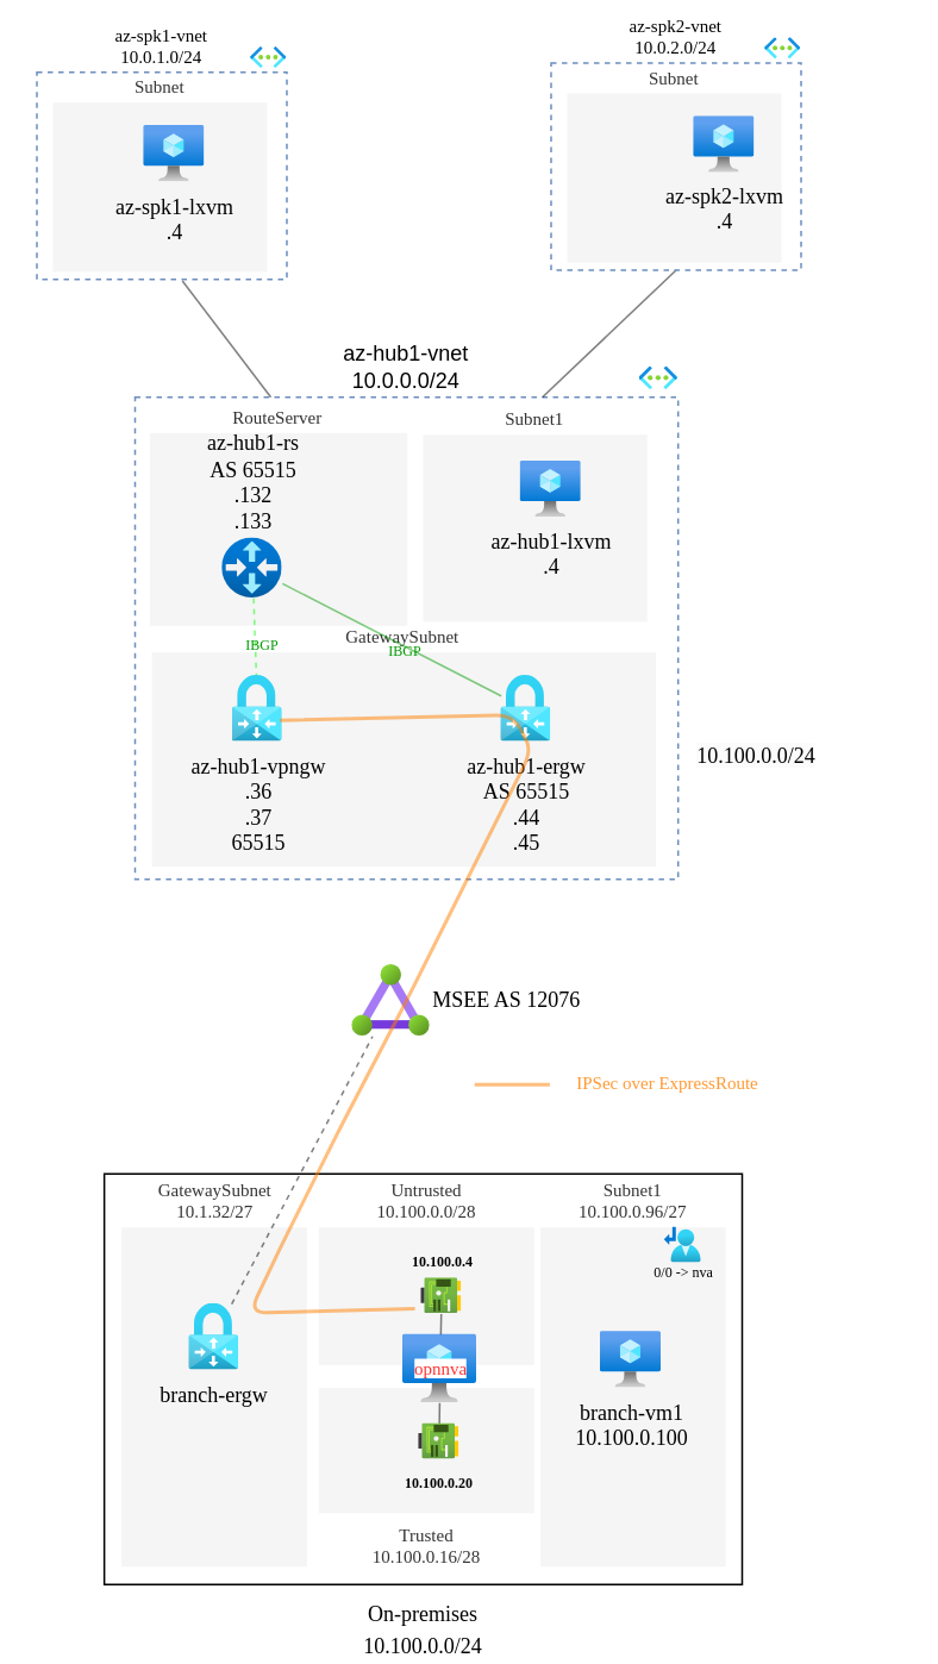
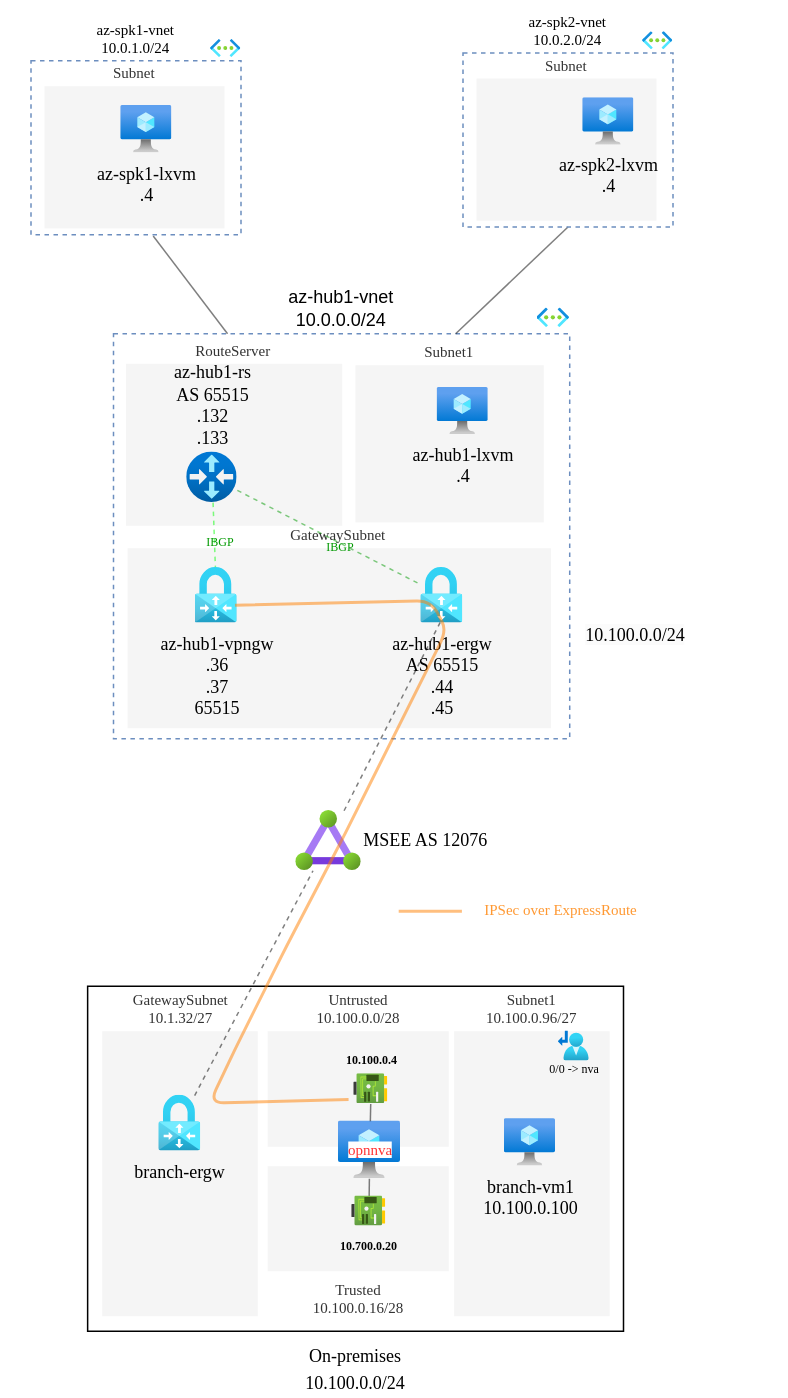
  <mxCell id="0" />
  <mxCell id="1" parent="0" />
  <mxCell id="2" value="&lt;font style=&quot;font-size: 12px;&quot;&gt;On-premises&lt;br style=&quot;&quot;&gt;10.100.0.0/24&lt;br&gt;&lt;/font&gt;" style="whiteSpace=wrap;html=1;labelBackgroundColor=none;fontFamily=Verdana;fontSize=15;labelPosition=center;verticalLabelPosition=bottom;align=center;verticalAlign=top;" parent="1" vertex="1"><mxGeometry x="57.76" y="657" width="357.24" height="230" as="geometry" /></mxCell>
  <mxCell id="3" value="GatewaySubnet&lt;br&gt;10.1.32/27" style="whiteSpace=wrap;html=1;labelBackgroundColor=none;fontFamily=Verdana;fillColor=#f5f5f5;fontColor=#333333;strokeColor=none;fontSize=10;labelPosition=center;verticalLabelPosition=top;align=center;verticalAlign=bottom;" parent="1" vertex="1"><mxGeometry x="67.5" y="687" width="103.69" height="190" as="geometry" /></mxCell>
  <mxCell id="4" value="" style="group;fillColor=default;labelPosition=center;verticalLabelPosition=top;align=center;verticalAlign=bottom;container=0;" parent="1" vertex="1" connectable="0"><mxGeometry x="65" y="218" width="307" height="250" as="geometry" /></mxCell>
  <mxCell id="5" value="az-hub1-vnet&lt;br&gt;10.0.0.0/24" style="whiteSpace=wrap;html=1;fillColor=none;strokeColor=#6c8ebf;dashed=1;labelPosition=center;verticalLabelPosition=top;align=center;verticalAlign=bottom;" parent="1" vertex="1"><mxGeometry x="75" y="222" width="304.14" height="270" as="geometry" /></mxCell>
  <mxCell id="6" value="" style="aspect=fixed;html=1;points=[];align=center;image;fontSize=12;image=img/lib/azure2/networking/Virtual_Networks.svg;dashed=1;" parent="1" vertex="1"><mxGeometry x="357.499" y="205.08" width="21.641" height="12.92" as="geometry" /></mxCell>
  <mxCell id="7" value="GatewaySubnet" style="whiteSpace=wrap;html=1;labelBackgroundColor=none;fontFamily=Verdana;fillColor=#f5f5f5;fontColor=#333333;strokeColor=none;fontSize=10;labelPosition=center;verticalLabelPosition=top;align=center;verticalAlign=bottom;" parent="1" vertex="1"><mxGeometry x="84.39" y="365" width="282.22" height="120" as="geometry" /></mxCell>
  <mxCell id="8" value="RouteServer" style="whiteSpace=wrap;html=1;labelBackgroundColor=none;fontFamily=Verdana;fillColor=#f5f5f5;fontColor=#333333;strokeColor=none;fontSize=10;labelPosition=center;verticalLabelPosition=top;align=center;verticalAlign=bottom;" parent="1" vertex="1"><mxGeometry x="83.31" y="242" width="144.19" height="108" as="geometry" /></mxCell>
  <mxCell id="9" value="Subnet1" style="whiteSpace=wrap;html=1;labelBackgroundColor=none;fontFamily=Verdana;fillColor=#f5f5f5;fontColor=#333333;strokeColor=none;fontSize=10;labelPosition=center;verticalLabelPosition=top;align=center;verticalAlign=bottom;" parent="1" vertex="1"><mxGeometry x="236.274" y="243" width="125.558" height="104.79" as="geometry" /></mxCell>
  <mxCell id="10" style="edgeStyle=none;html=1;fontFamily=Verdana;fontSize=10;endArrow=none;endFill=0;opacity=50;dashed=1;strokeColor=#00FF00;" parent="1" source="14" target="17" edge="1"><mxGeometry relative="1" as="geometry" /></mxCell>
  <mxCell id="11" value="IBGP" style="edgeLabel;html=1;align=center;verticalAlign=middle;resizable=0;points=[];fontSize=8;fontFamily=Verdana;labelBackgroundColor=none;fontColor=#009900;" parent="10" vertex="1" connectable="0"><mxGeometry x="0.213" y="3" relative="1" as="geometry"><mxPoint as="offset" /></mxGeometry></mxCell>
- <mxCell id="12" style="edgeStyle=none;html=1;fontFamily=Verdana;fontSize=10;endArrow=none;endFill=0;opacity=50;dashed=0;strokeColor=#009900;" parent="1" source="14" target="18" edge="1"><mxGeometry relative="1" as="geometry" /></mxCell>
+ <mxCell id="12" style="edgeStyle=none;html=1;fontFamily=Verdana;fontSize=10;endArrow=none;endFill=0;opacity=50;dashed=1;strokeColor=#009900;" parent="1" source="14" target="18" edge="1"><mxGeometry relative="1" as="geometry" /></mxCell>
  <mxCell id="13" value="IBGP" style="edgeLabel;html=1;align=center;verticalAlign=middle;resizable=0;points=[];fontSize=8;fontFamily=Verdana;labelBackgroundColor=none;fontColor=#009900;" parent="12" vertex="1" connectable="0"><mxGeometry x="0.123" y="-2" relative="1" as="geometry"><mxPoint as="offset" /></mxGeometry></mxCell>
  <mxCell id="14" value="az-hub1-rs&lt;br&gt;AS 65515&lt;br&gt;.132&lt;br&gt;.133" style="aspect=fixed;html=1;points=[];align=center;image;fontSize=12;image=img/lib/azure2/networking/Virtual_Router.svg;labelBackgroundColor=none;fontFamily=Verdana;fillColor=default;labelPosition=center;verticalLabelPosition=top;verticalAlign=bottom;" parent="1" vertex="1"><mxGeometry x="123.982" y="301.003" width="33.593" height="33.593" as="geometry" /></mxCell>
  <mxCell id="15" value="az-hub1-lxvm&lt;br&gt;.4" style="aspect=fixed;html=1;points=[];align=center;image;fontSize=12;image=img/lib/azure2/compute/Virtual_Machine.svg;labelBackgroundColor=none;fontFamily=Verdana;fillColor=default;" parent="1" vertex="1"><mxGeometry x="290.921" y="257.86" width="34.087" height="31.617" as="geometry" /></mxCell>
+ <mxCell id="16" style="edgeStyle=none;html=1;fontFamily=Verdana;fontSize=10;entryX=0.5;entryY=0.917;entryDx=0;entryDy=0;entryPerimeter=0;endArrow=none;endFill=0;opacity=50;dashed=1;" parent="1" source="19" target="18" edge="1"><mxGeometry relative="1" as="geometry" /></mxCell>
  <mxCell id="17" value="az-hub1-vpngw&lt;br&gt;.36&lt;br&gt;.37&lt;br&gt;65515" style="aspect=fixed;html=1;points=[];align=center;image;fontSize=12;image=img/lib/azure2/networking/Virtual_Network_Gateways.svg;glass=0;dashed=1;dashPattern=8 8;strokeColor=#E6E6E6;fontColor=#000000;fillColor=#CCCCCC;rounded=0;sketch=1;hachureGap=4;jiggle=2;curveFitting=1;fontFamily=Verdana;labelBackgroundColor=none;" parent="1" vertex="1"><mxGeometry x="129.632" y="378.001" width="27.944" height="37.082" as="geometry" /></mxCell>
  <mxCell id="18" value="az-hub1-ergw&lt;br&gt;AS 65515&lt;br&gt;.44&lt;br&gt;.45" style="aspect=fixed;html=1;points=[];align=center;image;fontSize=12;image=img/lib/azure2/networking/Virtual_Network_Gateways.svg;glass=0;dashed=1;dashPattern=8 8;strokeColor=#E6E6E6;fontColor=#000000;fillColor=#CCCCCC;rounded=0;sketch=1;hachureGap=4;jiggle=2;curveFitting=1;fontFamily=Verdana;labelBackgroundColor=none;" parent="1" vertex="1"><mxGeometry x="280.06" y="378.003" width="27.944" height="37.082" as="geometry" /></mxCell>
  <mxCell id="19" value="MSEE AS 12076" style="aspect=fixed;html=1;points=[];align=left;image;fontSize=12;image=img/lib/azure2/networking/ExpressRoute_Circuits.svg;labelBackgroundColor=none;fontFamily=Verdana;fillColor=default;labelPosition=right;verticalLabelPosition=middle;verticalAlign=middle;" parent="1" vertex="1"><mxGeometry x="196.63" y="540" width="43.75" height="40" as="geometry" /></mxCell>
  <mxCell id="20" style="edgeStyle=none;html=1;entryX=0.25;entryY=0;entryDx=0;entryDy=0;fontFamily=Verdana;fontSize=10;endArrow=none;endFill=0;opacity=50;exitX=0.582;exitY=1.007;exitDx=0;exitDy=0;exitPerimeter=0;" parent="1" source="21" target="5" edge="1"><mxGeometry relative="1" as="geometry"><mxPoint x="97" y="160" as="sourcePoint" /></mxGeometry></mxCell>
  <mxCell id="21" value="az-spk1-vnet&lt;br&gt;10.0.1.0/24" style="whiteSpace=wrap;html=1;fillColor=none;strokeColor=#6c8ebf;dashed=1;labelBackgroundColor=none;fontFamily=Verdana;fontSize=10;labelPosition=center;verticalLabelPosition=top;align=center;verticalAlign=bottom;" parent="1" vertex="1"><mxGeometry x="20" y="40" width="140" height="116" as="geometry" /></mxCell>
  <mxCell id="22" value="" style="aspect=fixed;html=1;points=[];align=center;image;fontSize=12;image=img/lib/azure2/networking/Virtual_Networks.svg;dashed=1;labelBackgroundColor=none;fontFamily=Verdana;fillColor=default;" parent="1" vertex="1"><mxGeometry x="139.9" y="26" width="20.1" height="12" as="geometry" /></mxCell>
  <mxCell id="23" value="Subnet" style="whiteSpace=wrap;html=1;labelBackgroundColor=none;fontFamily=Verdana;fillColor=#f5f5f5;fontColor=#333333;strokeColor=none;fontSize=10;labelPosition=center;verticalLabelPosition=top;align=center;verticalAlign=bottom;" parent="1" vertex="1"><mxGeometry x="29" y="57" width="120" height="94.79" as="geometry" /></mxCell>
  <mxCell id="24" value="az-spk1-lxvm&lt;br&gt;.4" style="aspect=fixed;html=1;points=[];align=center;image;fontSize=12;image=img/lib/azure2/compute/Virtual_Machine.svg;labelBackgroundColor=none;fontFamily=Verdana;fillColor=default;" parent="1" vertex="1"><mxGeometry x="80.001" y="70" width="34.087" height="31.617" as="geometry" /></mxCell>
  <mxCell id="25" style="edgeStyle=none;html=1;exitX=0.5;exitY=1;exitDx=0;exitDy=0;entryX=0.75;entryY=0;entryDx=0;entryDy=0;fontFamily=Verdana;fontSize=10;endArrow=none;endFill=0;opacity=50;" parent="1" source="26" target="5" edge="1"><mxGeometry relative="1" as="geometry" /></mxCell>
  <mxCell id="26" value="az-spk2-vnet&lt;br&gt;10.0.2.0/24" style="whiteSpace=wrap;html=1;fillColor=none;strokeColor=#6c8ebf;dashed=1;labelBackgroundColor=none;fontFamily=Verdana;fontSize=10;labelPosition=center;verticalLabelPosition=top;align=center;verticalAlign=bottom;" parent="1" vertex="1"><mxGeometry x="308" y="34.81" width="140" height="116" as="geometry" /></mxCell>
  <mxCell id="27" value="" style="aspect=fixed;html=1;points=[];align=center;image;fontSize=12;image=img/lib/azure2/networking/Virtual_Networks.svg;dashed=1;labelBackgroundColor=none;fontFamily=Verdana;fillColor=default;" parent="1" vertex="1"><mxGeometry x="427.9" y="20.81" width="20.1" height="12" as="geometry" /></mxCell>
  <mxCell id="28" value="Subnet" style="whiteSpace=wrap;html=1;labelBackgroundColor=none;fontFamily=Verdana;fillColor=#f5f5f5;fontColor=#333333;strokeColor=none;fontSize=10;labelPosition=center;verticalLabelPosition=top;align=center;verticalAlign=bottom;" parent="1" vertex="1"><mxGeometry x="317" y="51.81" width="120" height="94.79" as="geometry" /></mxCell>
  <mxCell id="29" value="az-spk2-lxvm&lt;br&gt;.4" style="aspect=fixed;html=1;points=[];align=center;image;fontSize=12;image=img/lib/azure2/compute/Virtual_Machine.svg;labelBackgroundColor=none;fontFamily=Verdana;fillColor=default;" parent="1" vertex="1"><mxGeometry x="388.001" y="64.81" width="34.087" height="31.617" as="geometry" /></mxCell>
  <mxCell id="30" value="branch-ergw" style="aspect=fixed;html=1;points=[];align=center;image;fontSize=12;image=img/lib/azure2/networking/Virtual_Network_Gateways.svg;glass=0;dashed=1;dashPattern=8 8;strokeColor=#E6E6E6;fontColor=#000000;fillColor=#CCCCCC;rounded=0;sketch=1;hachureGap=4;jiggle=2;curveFitting=1;fontFamily=Verdana;labelBackgroundColor=none;" parent="1" vertex="1"><mxGeometry x="105.37" y="729.913" width="27.944" height="37.082" as="geometry" /></mxCell>
  <mxCell id="31" value="Untrusted&lt;br&gt;10.100.0.0/28" style="whiteSpace=wrap;html=1;labelBackgroundColor=none;fontFamily=Verdana;fillColor=#f5f5f5;fontColor=#333333;strokeColor=none;fontSize=10;labelPosition=center;verticalLabelPosition=top;align=center;verticalAlign=bottom;" parent="1" vertex="1"><mxGeometry x="177.76" y="687" width="120.78" height="77" as="geometry" /></mxCell>
  <mxCell id="32" value="Subnet1&lt;br&gt;10.100.0.96/27" style="whiteSpace=wrap;html=1;labelBackgroundColor=none;fontFamily=Verdana;fillColor=#f5f5f5;fontColor=#333333;strokeColor=none;fontSize=10;labelPosition=center;verticalLabelPosition=top;align=center;verticalAlign=bottom;" parent="1" vertex="1"><mxGeometry x="302.08" y="687" width="103.69" height="190" as="geometry" /></mxCell>
  <mxCell id="33" value="Trusted&lt;br&gt;10.100.0.16/28" style="whiteSpace=wrap;html=1;labelBackgroundColor=none;fontFamily=Verdana;fillColor=#f5f5f5;fontColor=#333333;strokeColor=none;fontSize=10;labelPosition=center;verticalLabelPosition=bottom;align=center;verticalAlign=top;" parent="1" vertex="1"><mxGeometry x="177.76" y="777" width="120.78" height="70" as="geometry" /></mxCell>
  <mxCell id="34" value="&lt;span style=&quot;background-color: rgb(255, 255, 255); font-size: 10px;&quot;&gt;opnnva&lt;/span&gt;" style="aspect=fixed;html=1;points=[];align=center;image;fontSize=10;image=img/lib/azure2/compute/Virtual_Machine.svg;labelBackgroundColor=none;fontFamily=Verdana;fillColor=default;labelPosition=center;verticalLabelPosition=middle;verticalAlign=middle;fontColor=#FF3333;" parent="1" vertex="1"><mxGeometry x="225.13" y="747" width="41.37" height="38.38" as="geometry" /></mxCell>
  <mxCell id="35" value="&lt;span style=&quot;font-weight: normal;&quot;&gt;branch-vm1&lt;br&gt;10.100.0.100&lt;/span&gt;" style="aspect=fixed;html=1;points=[];align=center;image;fontSize=12;image=img/lib/azure2/compute/Virtual_Machine.svg;labelBackgroundColor=none;fontFamily=Verdana;fillColor=default;fontStyle=1" parent="1" vertex="1"><mxGeometry x="335.761" y="745.38" width="34.087" height="31.617" as="geometry" /></mxCell>
  <mxCell id="36" style="edgeStyle=none;html=1;strokeColor=#000000;strokeWidth=1;fontFamily=Verdana;fontSize=8;fontColor=#000000;endArrow=none;endFill=0;opacity=50;" parent="1" source="37" target="34" edge="1"><mxGeometry relative="1" as="geometry" /></mxCell>
  <mxCell id="37" value="10.100.0.4" style="aspect=fixed;html=1;points=[];align=center;image;fontSize=8;image=img/lib/azure2/networking/Network_Interfaces.svg;labelBackgroundColor=none;fontFamily=Verdana;fontColor=#000000;fillColor=none;labelPosition=center;verticalLabelPosition=top;verticalAlign=bottom;fontStyle=1;spacing=4;" parent="1" vertex="1"><mxGeometry x="235.36" y="715.5" width="22.67" height="20" as="geometry" /></mxCell>
  <mxCell id="38" value="&lt;font style=&quot;font-size: 8px;&quot;&gt;0/0 -&amp;gt; nva&lt;/font&gt;" style="aspect=fixed;html=1;points=[];align=center;image;fontSize=12;image=img/lib/azure2/networking/Route_Tables.svg;labelBackgroundColor=none;fontFamily=Verdana;fontColor=#000000;fillColor=none;spacing=-8;" parent="1" vertex="1"><mxGeometry x="371.68" y="687" width="20.65" height="20" as="geometry" /></mxCell>
  <mxCell id="39" style="edgeStyle=none;html=1;strokeColor=#000000;strokeWidth=1;fontFamily=Verdana;fontSize=8;fontColor=#000000;endArrow=none;endFill=0;opacity=50;" parent="1" source="40" target="34" edge="1"><mxGeometry relative="1" as="geometry" /></mxCell>
- <mxCell id="40" value="10.100.0.20" style="aspect=fixed;html=1;points=[];align=center;image;fontSize=8;image=img/lib/azure2/networking/Network_Interfaces.svg;labelBackgroundColor=none;fontFamily=Verdana;fontColor=#000000;fillColor=none;labelPosition=center;verticalLabelPosition=bottom;verticalAlign=top;fontStyle=1;spacing=4;" parent="1" vertex="1"><mxGeometry x="234" y="797" width="22.67" height="20" as="geometry" /></mxCell>
+ <mxCell id="40" value="10.700.0.20" style="aspect=fixed;html=1;points=[];align=center;image;fontSize=8;image=img/lib/azure2/networking/Network_Interfaces.svg;labelBackgroundColor=none;fontFamily=Verdana;fontColor=#000000;fillColor=none;labelPosition=center;verticalLabelPosition=bottom;verticalAlign=top;fontStyle=1;spacing=4;" parent="1" vertex="1"><mxGeometry x="234" y="797" width="22.67" height="20" as="geometry" /></mxCell>
  <mxCell id="41" value="" style="edgeStyle=none;orthogonalLoop=1;jettySize=auto;html=1;strokeColor=#FF8000;strokeWidth=2;fontFamily=Verdana;fontSize=8;fontColor=#FF3333;endArrow=none;endFill=0;opacity=50;elbow=vertical;entryX=-0.161;entryY=0.846;entryDx=0;entryDy=0;entryPerimeter=0;rounded=1;shadow=0;" parent="1" target="37" edge="1"><mxGeometry width="80" relative="1" as="geometry"><mxPoint x="156" y="403" as="sourcePoint" /><mxPoint x="297" y="570" as="targetPoint" /><Array as="points"><mxPoint x="287" y="400" /><mxPoint x="297" y="420" /><mxPoint x="227" y="560" /><mxPoint x="191" y="629" /><mxPoint x="156" y="699" /><mxPoint x="139" y="735" /></Array></mxGeometry></mxCell>
  <mxCell id="42" value="" style="orthogonalLoop=1;jettySize=auto;html=1;rounded=1;shadow=0;sketch=0;strokeColor=#FF8000;strokeWidth=2;fontFamily=Verdana;fontSize=8;fontColor=#FF3333;endArrow=none;endFill=0;opacity=50;elbow=vertical;" parent="1" edge="1"><mxGeometry width="80" relative="1" as="geometry"><mxPoint x="265.13" y="607" as="sourcePoint" /><mxPoint x="307.27" y="607" as="targetPoint" /></mxGeometry></mxCell>
  <mxCell id="43" value="&lt;br&gt;&lt;span style=&quot;font-family: Verdana; font-size: 10px; font-style: normal; font-variant-ligatures: normal; font-variant-caps: normal; letter-spacing: normal; orphans: 2; text-align: center; text-indent: 0px; text-transform: none; widows: 2; word-spacing: 0px; -webkit-text-stroke-width: 0px; background-color: rgb(255, 255, 255); text-decoration-thickness: initial; text-decoration-style: initial; text-decoration-color: initial; float: none; display: inline !important;&quot;&gt;IPSec over ExpressRoute&lt;/span&gt;&lt;br&gt;" style="edgeLabel;html=1;align=center;verticalAlign=middle;resizable=0;points=[];fontSize=10;fontFamily=Verdana;fontColor=#FF8000;fontStyle=0;textOpacity=80;" parent="42" vertex="1" connectable="0"><mxGeometry x="-0.292" y="-2" relative="1" as="geometry"><mxPoint x="92" y="-10" as="offset" /></mxGeometry></mxCell>
  <mxCell id="44" value="" style="edgeStyle=none;html=1;strokeColor=default;fontFamily=Verdana;fontSize=10;fontColor=default;endArrow=none;endFill=0;opacity=50;strokeWidth=1;dashed=1;" parent="1" source="30" target="19" edge="1"><mxGeometry relative="1" as="geometry" /></mxCell>
  <mxCell id="45" value="&lt;span style=&quot;color: rgb(0, 0, 0); font-family: Verdana; font-size: 12px; font-style: normal; font-variant-ligatures: normal; font-variant-caps: normal; font-weight: 400; letter-spacing: normal; orphans: 2; text-align: center; text-indent: 0px; text-transform: none; widows: 2; word-spacing: 0px; -webkit-text-stroke-width: 0px; background-color: rgb(251, 251, 251); text-decoration-thickness: initial; text-decoration-style: initial; text-decoration-color: initial; float: none; display: inline !important;&quot;&gt;10.100.0.0/24&lt;/span&gt;" style="text;whiteSpace=wrap;html=1;fontSize=10;fontFamily=Verdana;fontColor=#FF8000;" parent="1" vertex="1"><mxGeometry x="387.997" y="409" width="115" height="36" as="geometry" /></mxCell>
